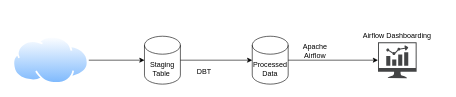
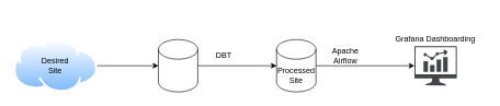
  <mxCell id="0" />
  <mxCell id="1" parent="0" />
  <mxCell id="2" value="" style="aspect=fixed;perimeter=ellipsePerimeter;html=1;align=center;shadow=0;dashed=0;spacingTop=3;image;image=img/lib/active_directory/internet_cloud.svg;" vertex="1" parent="1"><mxGeometry x="20" y="60" width="126.98" height="80" as="geometry" /></mxCell>
  <mxCell id="3" value="" style="shape=cylinder3;whiteSpace=wrap;html=1;boundedLbl=1;backgroundOutline=1;size=15;" vertex="1" parent="1"><mxGeometry x="240" y="60" width="60" height="80" as="geometry" /></mxCell>
  <mxCell id="4" value="" style="shape=cylinder3;whiteSpace=wrap;html=1;boundedLbl=1;backgroundOutline=1;size=15;" vertex="1" parent="1"><mxGeometry x="420" y="60" width="60" height="80" as="geometry" /></mxCell>
  <mxCell id="5" value="" style="sketch=0;pointerEvents=1;shadow=0;dashed=0;html=1;strokeColor=none;fillColor=#434445;aspect=fixed;labelPosition=center;verticalLabelPosition=bottom;verticalAlign=top;align=center;outlineConnect=0;shape=mxgraph.vvd.nsx_dashboard;" vertex="1" parent="1"><mxGeometry x="630" y="70" width="64.52" height="60" as="geometry" /></mxCell>
  <mxCell id="6" value="" style="endArrow=classic;html=1;rounded=0;exitX=1;exitY=0.5;exitDx=0;exitDy=0;exitPerimeter=0;entryX=0;entryY=0.5;entryDx=0;entryDy=0;entryPerimeter=0;" edge="1" parent="1" source="3" target="4"><mxGeometry width="50" height="50" relative="1" as="geometry"><mxPoint x="340" y="170" as="sourcePoint" /><mxPoint x="390" y="120" as="targetPoint" /></mxGeometry></mxCell>
  <mxCell id="7" value="" style="endArrow=classic;html=1;rounded=0;exitX=1;exitY=0.5;exitDx=0;exitDy=0;exitPerimeter=0;" edge="1" parent="1" source="4" target="5"><mxGeometry width="50" height="50" relative="1" as="geometry"><mxPoint x="340" y="170" as="sourcePoint" /><mxPoint x="390" y="120" as="targetPoint" /></mxGeometry></mxCell>
  <mxCell id="8" value="" style="endArrow=classic;html=1;rounded=0;exitX=1;exitY=0.5;exitDx=0;exitDy=0;entryX=0;entryY=0.5;entryDx=0;entryDy=0;entryPerimeter=0;" edge="1" parent="1" source="2" target="3"><mxGeometry width="50" height="50" relative="1" as="geometry"><mxPoint x="340" y="170" as="sourcePoint" /><mxPoint x="390" y="120" as="targetPoint" /></mxGeometry></mxCell>
- <mxCell id="10" value="Staging Table&amp;nbsp;" style="text;html=1;strokeColor=none;fillColor=none;align=center;verticalAlign=middle;whiteSpace=wrap;rounded=0;" vertex="1" parent="1"><mxGeometry x="240" y="100" width="60" height="30" as="geometry" /></mxCell>
- <mxCell id="11" value="DBT" style="text;html=1;strokeColor=none;fillColor=none;align=center;verticalAlign=middle;whiteSpace=wrap;rounded=0;" vertex="1" parent="1"><mxGeometry x="310" y="105" width="60" height="30" as="geometry" /></mxCell>
- <mxCell id="12" value="Processed Data" style="text;html=1;strokeColor=none;fillColor=none;align=center;verticalAlign=middle;whiteSpace=wrap;rounded=0;" vertex="1" parent="1"><mxGeometry x="420" y="100" width="60" height="30" as="geometry" /></mxCell>
+ <mxCell id="9" value="Desired Site" style="text;html=1;strokeColor=none;fillColor=none;align=center;verticalAlign=middle;whiteSpace=wrap;rounded=0;" vertex="1" parent="1"><mxGeometry x="53.49" y="85" width="60" height="30" as="geometry" /></mxCell>
+ <mxCell id="11" value="DBT" style="text;html=1;strokeColor=none;fillColor=none;align=center;verticalAlign=middle;whiteSpace=wrap;rounded=0;" vertex="1" parent="1"><mxGeometry x="310" y="70" width="60" height="30" as="geometry" /></mxCell>
+ <mxCell id="12" value="Processed Site" style="text;html=1;strokeColor=none;fillColor=none;align=center;verticalAlign=middle;whiteSpace=wrap;rounded=0;" vertex="1" parent="1"><mxGeometry x="420" y="100" width="60" height="30" as="geometry" /></mxCell>
  <mxCell id="13" value="Apache Airflow" style="text;html=1;strokeColor=none;fillColor=none;align=center;verticalAlign=middle;whiteSpace=wrap;rounded=0;" vertex="1" parent="1"><mxGeometry x="495" y="70" width="60" height="30" as="geometry" /></mxCell>
- <mxCell id="14" value="Airflow Dashboarding" style="text;html=1;strokeColor=none;fillColor=none;align=center;verticalAlign=middle;whiteSpace=wrap;rounded=0;" vertex="1" parent="1"><mxGeometry x="587.26" y="20" width="150" height="80" as="geometry" /></mxCell>
+ <mxCell id="14" value="Grafana Dashboarding" style="text;html=1;strokeColor=none;fillColor=none;align=center;verticalAlign=middle;whiteSpace=wrap;rounded=0;" vertex="1" parent="1"><mxGeometry x="587.26" y="20" width="150" height="80" as="geometry" /></mxCell>
